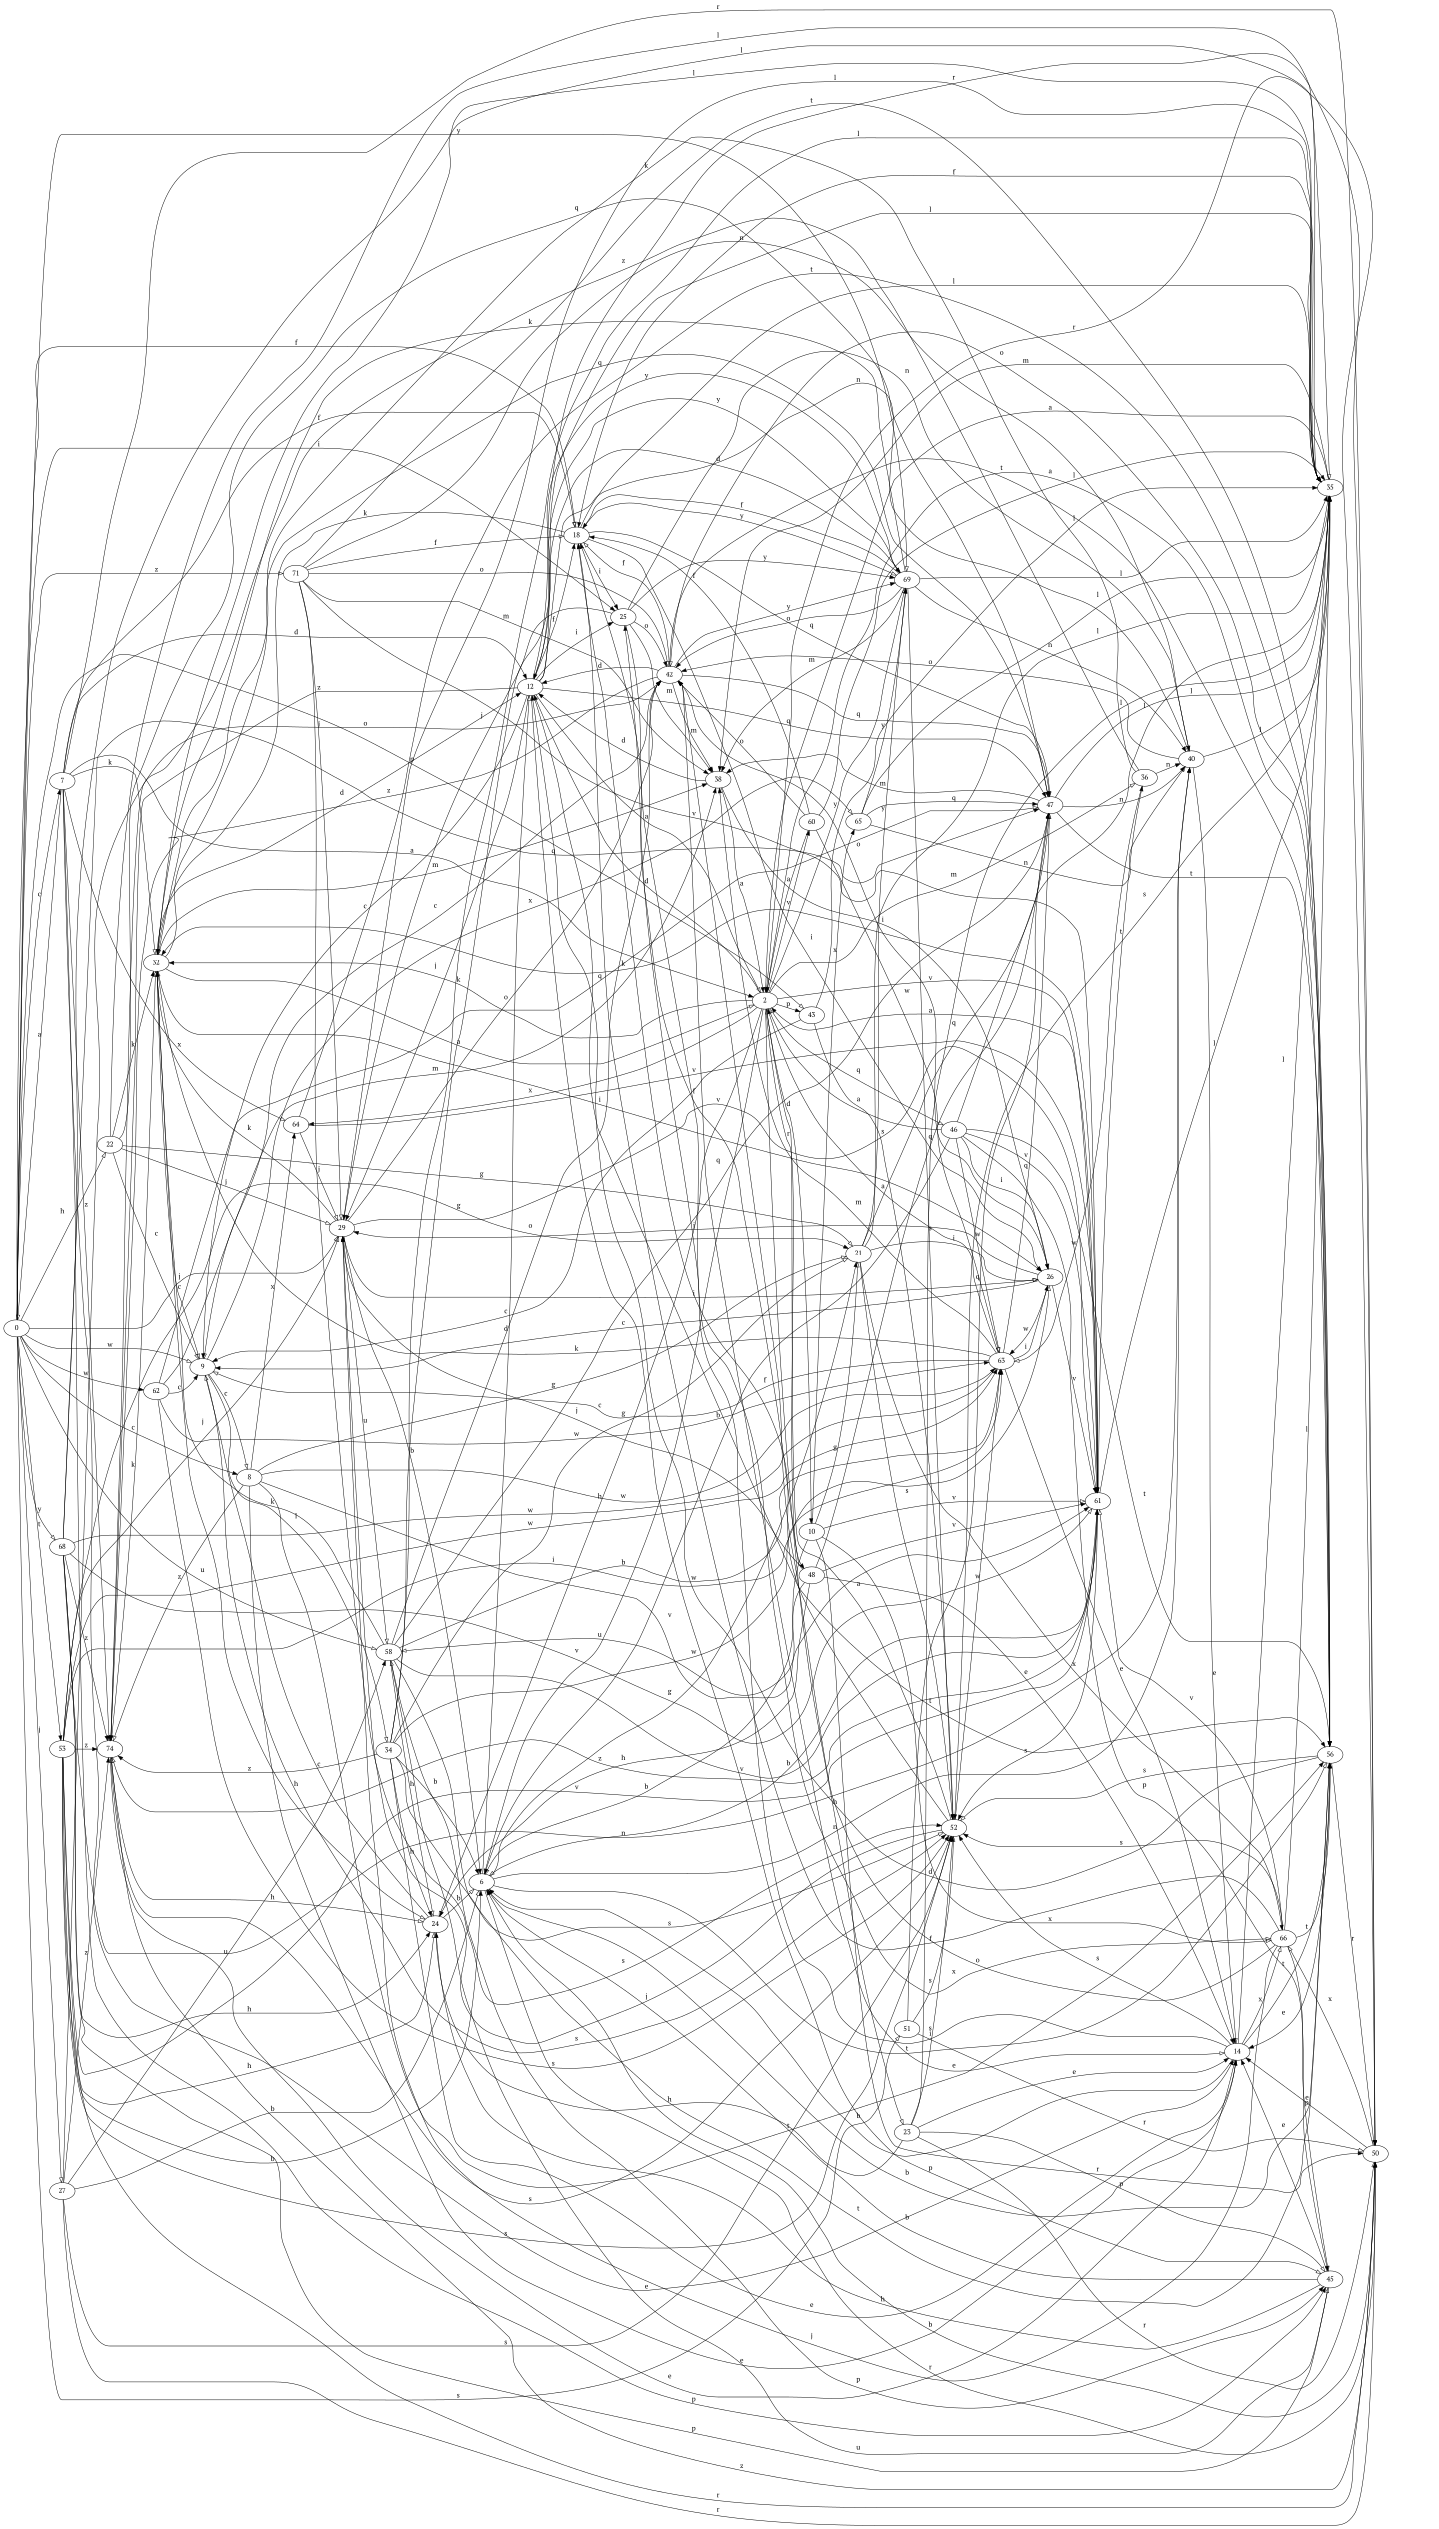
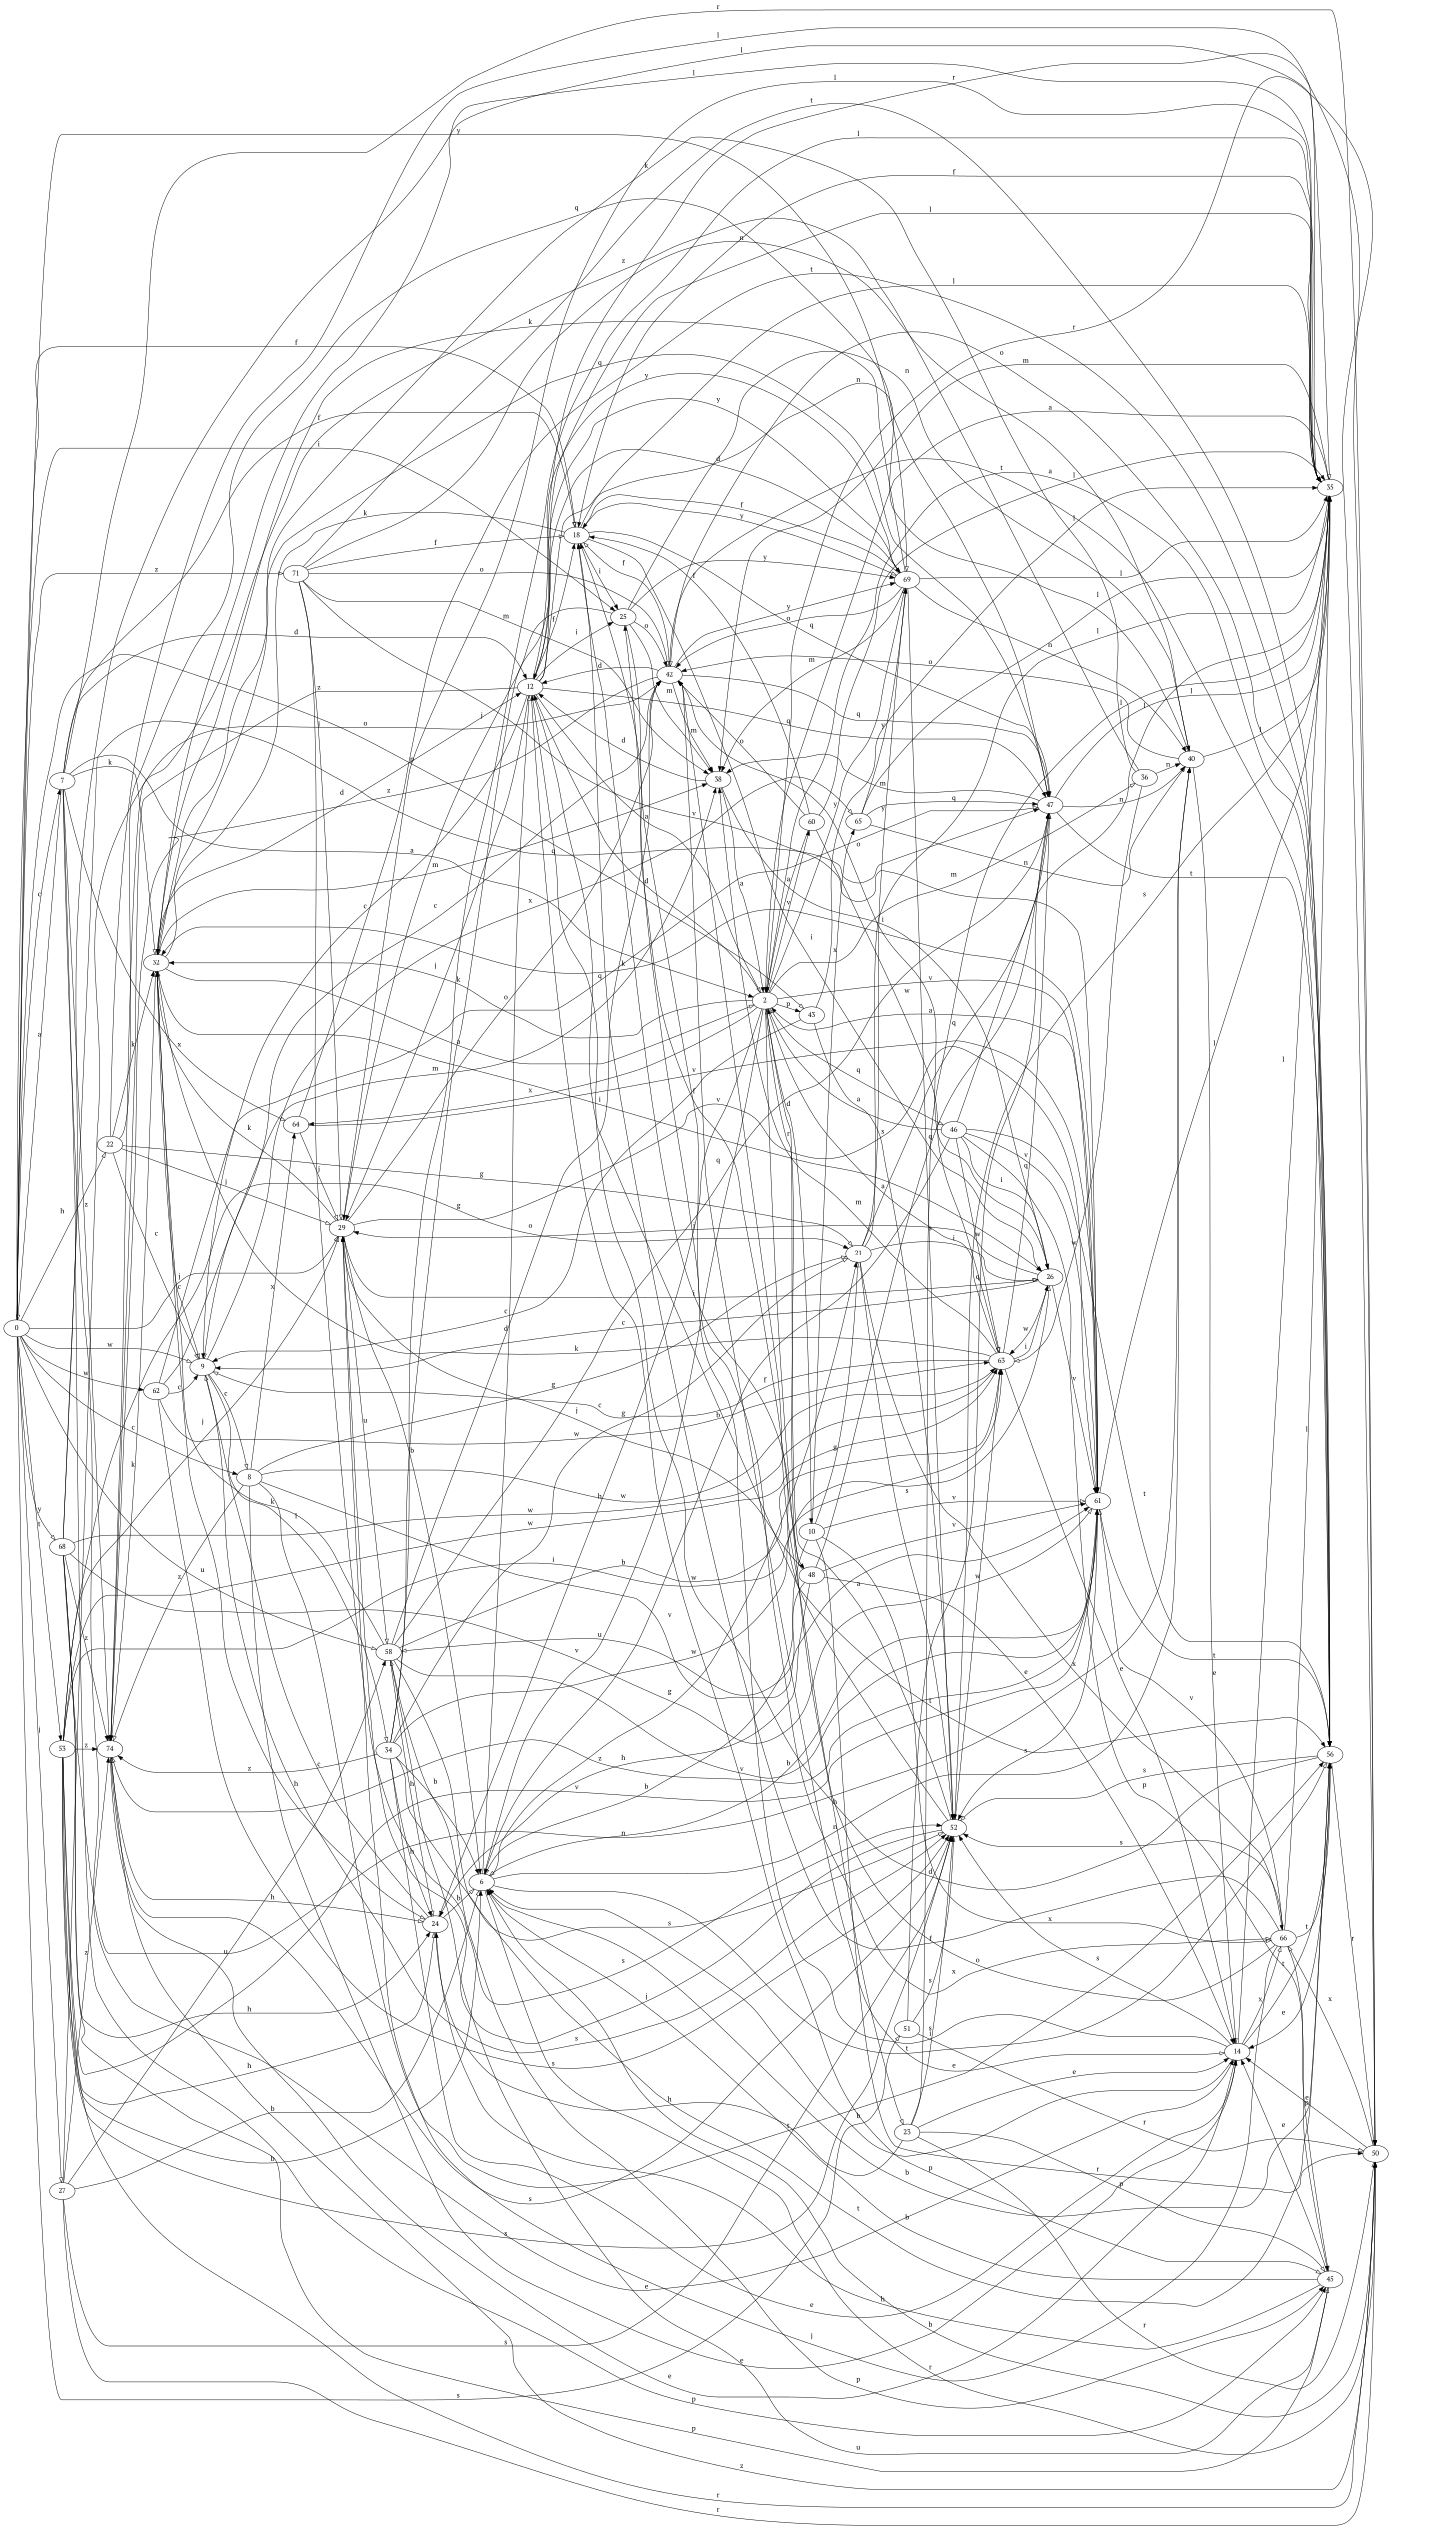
  strict digraph {
    fontname="PT Serif"
    rankdir=LR
    node [fontname="PT Serif"]
    edge [arrowhead=normal fontname="PT Serif"]
    0
    7
    8
    18
    22
    25
    27
    29
    43
    51
    53
    58
    62
    68
    69
    71
    9
    2
    12
    32
    50
    64
    14
    45
    74
    63
    61
    21
    56
    35
    47
    26
    40
    66
    38
    42
    6
    52
    24
    10
    23
    36
    46
    48
    60
    65
    34
    0 -> 7 [label=c]
    0 -> 8 [label=c]
    0 -> 18 [arrowhead=onormal label=f]
    0 -> 22 [arrowhead=onormal label=h]
    0 -> 25 [label=i]
    0 -> 27 [arrowhead=onormal label=j]
    0 -> 29 [arrowhead=onormal label=j]
    0 -> 43 [arrowhead=onormal label=p]
    0 -> 51 [arrowhead=onormal label=s]
    0 -> 53 [label=t]
    0 -> 58 [arrowhead=onormal label=u]
    0 -> 62 [label=w]
    0 -> 68 [arrowhead=onormal label=y]
    0 -> 69 [arrowhead=onormal label=y]
    0 -> 71 [arrowhead=onormal label=z]
    0 -> 9 [arrowhead=onormal label=w]
    7 -> 0 [arrowhead=onormal label=a]
    7 -> 18 [arrowhead=onormal label=f]
    7 -> 2 [label=a]
    7 -> 12 [label=d]
    7 -> 32 [arrowhead=onormal label=k]
    7 -> 50 [label=r]
    7 -> 64 [arrowhead=onormal label=x]
    7 -> 14 [label=e]
    7 -> 45 [label=p]
    7 -> 74 [label=z]
    8 -> 64 [label=x]
    8 -> 14 [label=e]
    8 -> 74 [arrowhead=onormal label=z]
    8 -> 63 [label=w]
    8 -> 61 [label=v]
    8 -> 21 [arrowhead=onormal label=g]
    8 -> 56 [label=t]
    18 -> 25 [label=i]
    18 -> 69 [arrowhead=onormal label=y]
    18 -> 32 [arrowhead=onormal label=k]
    18 -> 35 [arrowhead=onormal label=l]
    18 -> 47 [arrowhead=onormal label=q]
    18 -> 26 [label=i]
    22 -> 29 [arrowhead=onormal label=j]
    22 -> 9 [arrowhead=onormal label=c]
    22 -> 32 [label=k]
    22 -> 21 [arrowhead=onormal label=g]
    22 -> 35 [arrowhead=onormal label=l]
    22 -> 47 [label=q]
    25 -> 29 [label=j]
    25 -> 69 [label=y]
    25 -> 40 [label=n]
    25 -> 66 [arrowhead=onormal label=x]
    25 -> 38 [label=m]
    25 -> 42 [label=o]
    27 -> 58 [label=u]
    27 -> 50 [label=r]
    27 -> 74 [label=z]
    27 -> 42 [label=o]
    27 -> 6 [arrowhead=onormal label=b]
    27 -> 52 [label=s]
    29 -> 58 [arrowhead=onormal label=u]
    29 -> 32 [arrowhead=onormal label=k]
    29 -> 61 [label=v]
    29 -> 35 [arrowhead=onormal label=l]
    29 -> 26 [arrowhead=onormal label=i]
    29 -> 42 [label=o]
    29 -> 6 [label=b]
    43 -> 9 [label=c]
    43 -> 35 [label=l]
    43 -> 52 [arrowhead=onormal label=s]
    51 -> 50 [arrowhead=onormal label=r]
    51 -> 47 [label=q]
    51 -> 52 [arrowhead=onormal label=s]
    53 -> 29 [arrowhead=onormal label=j]
    53 -> 50 [arrowhead=onormal label=r]
    53 -> 74 [label=z]
    53 -> 63 [label=w]
    53 -> 61 [label=v]
    53 -> 21 [label=g]
    53 -> 26 [arrowhead=onormal label=i]
    53 -> 6 [label=b]
    53 -> 52 [label=s]
    53 -> 24 [arrowhead=onormal label=h]
    58 -> 32 [label=k]
    58 -> 45 [label=p]
    58 -> 63 [arrowhead=onormal label=w]
    58 -> 61 [arrowhead=onormal label=v]
    58 -> 56 [label=t]
    58 -> 47 [label=q]
    58 -> 42 [arrowhead=onormal label=o]
    58 -> 24 [arrowhead=onormal label=h]
    62 -> 9 [label=c]
    62 -> 63 [label=w]
    62 -> 47 [arrowhead=onormal label=q]
    62 -> 38 [label=m]
    62 -> 52 [label=s]
    68 -> 45 [arrowhead=onormal label=p]
    68 -> 74 [label=z]
    68 -> 63 [arrowhead=onormal label=w]
    68 -> 61 [arrowhead=onormal label=v]
    68 -> 35 [label=l]
    68 -> 47 [label=q]
    68 -> 40 [label=n]
    68 -> 24 [label=h]
    69 -> 18 [label=f]
    69 -> 12 [label=d]
    69 -> 32 [label=k]
    69 -> 35 [label=l]
    69 -> 40 [label=n]
    69 -> 38 [label=m]
    69 -> 42 [label=o]
    69 -> 52 [arrowhead=onormal label=s]
    71 -> 18 [arrowhead=onormal label=f]
    71 -> 29 [arrowhead=onormal label=j]
    71 -> 61 [label=v]
    71 -> 56 [label=t]
    71 -> 40 [arrowhead=onormal label=n]
    71 -> 38 [label=m]
    71 -> 42 [arrowhead=onormal label=o]
    71 -> 52 [label=s]
    9 -> 8 [arrowhead=onormal label=c]
    9 -> 52 [label=s]
    9 -> 65 [arrowhead=onormal label=x]
    9 -> 34 [arrowhead=onormal label=l]
    2 -> 43 [label=p]
    2 -> 69 [arrowhead=onormal label=y]
    2 -> 12 [label=d]
    2 -> 32 [label=k]
    2 -> 50 [arrowhead=onormal label=r]
    2 -> 64 [label=x]
    2 -> 61 [label=v]
    2 -> 6 [arrowhead=onormal label=b]
    2 -> 24 [arrowhead=onormal label=h]
    2 -> 10 [label=d]
    2 -> 23 [arrowhead=onormal label=h]
    2 -> 36 [arrowhead=onormal label=m]
    2 -> 46 [arrowhead=onormal label=q]
    2 -> 48 [label=r]
    2 -> 60 [label=v]
    12 -> 18 [label=f]
    12 -> 25 [label=i]
    12 -> 29 [label=j]
    12 -> 69 [arrowhead=onormal label=y]
    12 -> 9 [label=c]
    12 -> 2 [arrowhead=onormal label=a]
    12 -> 50 [label=r]
    12 -> 45 [arrowhead=onormal label=p]
    12 -> 74 [label=z]
    12 -> 56 [label=t]
    12 -> 35 [arrowhead=onormal label=l]
    12 -> 47 [label=q]
    12 -> 40 [arrowhead=onormal label=n]
    32 -> 9 [arrowhead=onormal label=c]
    32 -> 2 [arrowhead=onormal label=a]
    32 -> 12 [label=d]
    32 -> 35 [label=l]
    32 -> 47 [arrowhead=onormal label=q]
    32 -> 26 [label=i]
    32 -> 38 [label=m]
    32 -> 24 [arrowhead=onormal label=h]
    50 -> 14 [label=e]
    50 -> 74 [arrowhead=onormal label=z]
    50 -> 66 [arrowhead=onormal label=x]
    50 -> 6 [label=b]
    64 -> 29 [arrowhead=onormal label=j]
    64 -> 61 [arrowhead=onormal label=v]
    64 -> 56 [arrowhead=onormal label=t]
    14 -> 25 [label=i]
    14 -> 56 [label=t]
    14 -> 35 [arrowhead=onormal label=l]
    14 -> 66 [arrowhead=onormal label=x]
    14 -> 6 [label=b]
    14 -> 52 [label=s]
    45 -> 58 [arrowhead=onormal label=u]
    45 -> 14 [label=e]
    45 -> 6 [arrowhead=onormal label=b]
    45 -> 24 [label=h]
    74 -> 32 [arrowhead=onormal label=k]
    74 -> 14 [arrowhead=onormal label=e]
    74 -> 52 [arrowhead=onormal label=s]
    74 -> 24 [arrowhead=onormal label=h]
    63 -> 9 [arrowhead=onormal label=c]
    63 -> 2 [label=a]
    63 -> 32 [arrowhead=onormal label=k]
    63 -> 14 [label=e]
    63 -> 47 [arrowhead=onormal label=q]
    63 -> 26 [label=i]
    63 -> 38 [label=m]
    61 -> 2 [label=a]
    61 -> 32 [label=k]
    61 -> 74 [arrowhead=onormal label=z]
-   61 -> 36 [label=t]
+   61 -> 56 [label=t]
    61 -> 35 [arrowhead=onormal label=l]
    61 -> 6 [arrowhead=onormal label=b]
    61 -> 52 [label=s]
    21 -> 69 [label=y]
    21 -> 35 [arrowhead=onormal label=l]
    21 -> 47 [arrowhead=onormal label=q]
    21 -> 26 [arrowhead=onormal label=i]
    21 -> 66 [label=x]
    21 -> 52 [label=s]
    56 -> 2 [label=a]
    56 -> 12 [label=d]
    56 -> 50 [arrowhead=onormal label=r]
    56 -> 14 [label=e]
    56 -> 42 [arrowhead=onormal label=o]
    56 -> 6 [label=b]
    56 -> 52 [arrowhead=onormal label=s]
    35 -> 18 [label=f]
    35 -> 2 [label=a]
    35 -> 38 [label=m]
    35 -> 52 [label=s]
    47 -> 56 [label=t]
    47 -> 35 [arrowhead=onormal label=l]
    47 -> 40 [label=n]
    47 -> 38 [label=m]
    26 -> 29 [label=j]
    26 -> 9 [label=c]
    26 -> 63 [label=w]
    26 -> 61 [label=v]
    26 -> 42 [label=o]
    40 -> 14 [arrowhead=onormal label=e]
    40 -> 35 [label=l]
    40 -> 42 [label=o]
    66 -> 18 [arrowhead=onormal label=f]
    66 -> 29 [arrowhead=onormal label=j]
    66 -> 45 [arrowhead=onormal label=p]
    66 -> 61 [arrowhead=onormal label=v]
    66 -> 56 [label=t]
    66 -> 35 [label=l]
    66 -> 42 [arrowhead=onormal label=o]
    66 -> 52 [label=s]
    38 -> 2 [label=a]
    38 -> 12 [label=d]
    38 -> 26 [label=i]
    42 -> 18 [arrowhead=onormal label=f]
    42 -> 69 [label=y]
    42 -> 9 [arrowhead=onormal label=c]
    42 -> 12 [label=d]
    42 -> 14 [arrowhead=onormal label=e]
    42 -> 74 [arrowhead=onormal label=z]
    42 -> 56 [label=t]
    42 -> 47 [label=q]
    42 -> 38 [label=m]
    6 -> 12 [arrowhead=onormal label=d]
    6 -> 50 [label=r]
    6 -> 21 [label=g]
    6 -> 56 [arrowhead=onormal label=t]
    6 -> 40 [label=n]
    52 -> 18 [label=f]
    52 -> 29 [label=j]
    52 -> 2 [arrowhead=onormal label=a]
    52 -> 63 [label=w]
    24 -> 9 [arrowhead=onormal label=c]
    24 -> 6 [arrowhead=onormal label=b]
    10 -> 50 [label=r]
    10 -> 61 [arrowhead=onormal label=v]
    10 -> 21 [arrowhead=onormal label=g]
    10 -> 66 [arrowhead=onormal label=x]
    10 -> 6 [arrowhead=onormal label=b]
    10 -> 65 [label=x]
    23 -> 50 [arrowhead=onormal label=r]
    23 -> 14 [label=e]
    23 -> 45 [arrowhead=onormal label=p]
    23 -> 35 [arrowhead=onormal label=l]
    23 -> 52 [label=s]
    23 -> 24 [arrowhead=onormal label=h]
    36 -> 32 [arrowhead=onormal label=k]
    36 -> 74 [arrowhead=onormal label=z]
    36 -> 63 [arrowhead=onormal label=w]
    36 -> 40 [label=n]
    46 -> 2 [arrowhead=onormal label=a]
    46 -> 45 [label=p]
    46 -> 63 [arrowhead=onormal label=w]
    46 -> 61 [label=v]
    46 -> 56 [arrowhead=onormal label=t]
    46 -> 35 [arrowhead=onormal label=l]
    46 -> 26 [arrowhead=onormal label=i]
    46 -> 6 [label=b]
    48 -> 18 [label=f]
    48 -> 29 [label=j]
    48 -> 58 [arrowhead=onormal label=u]
    48 -> 14 [label=e]
    48 -> 61 [label=v]
    48 -> 47 [arrowhead=onormal label=q]
    48 -> 24 [label=h]
    60 -> 18 [label=f]
    60 -> 2 [arrowhead=onormal label=a]
    60 -> 63 [arrowhead=onormal label=w]
    60 -> 35 [label=l]
    60 -> 42 [label=o]
    65 -> 69 [label=y]
    65 -> 35 [arrowhead=onormal label=l]
    65 -> 47 [label=q]
    65 -> 40 [arrowhead=onormal label=n]
    34 -> 69 [label=y]
    34 -> 14 [label=e]
    34 -> 74 [label=z]
    34 -> 63 [label=w]
    34 -> 21 [arrowhead=onormal label=g]
    34 -> 35 [label=l]
    34 -> 6 [label=b]
    34 -> 52 [arrowhead=onormal label=s]
    34 -> 24 [label=h]
  }
